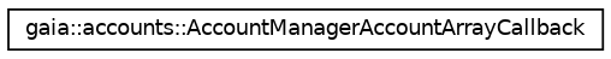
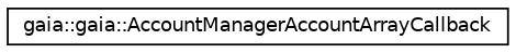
  digraph {
    rankdir=LR
-   n1 [color=black fillcolor=white fontname=Helvetica fontsize=10 height=0.2 label="gaia::accounts::AccountManagerAccountArrayCallback" shape=record style=filled width=0.4]
+   n1 [color=black fillcolor=white fontname=Helvetica fontsize=10 height=0.2 label="gaia::gaia::AccountManagerAccountArrayCallback" shape=record style=filled width=0.4]
  }
